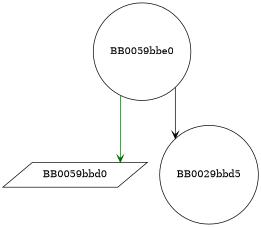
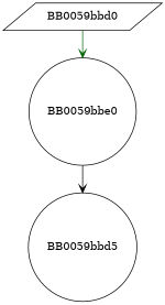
  digraph {
    splines=ortho
    node [shape=circle]
    edge [arrowhead=vee]
    BB0059bbd0 [shape=parallelogram]
    BB0059bbe0
-   BB0059bbd5 [label=BB0029bbd5]
-   BB0059bbe0 -> BB0059bbd0 [color=darkgreen]
+   BB0059bbd5
+   BB0059bbd0 -> BB0059bbe0 [color=darkgreen]
    BB0059bbe0 -> BB0059bbd5 [color=black]
  }
